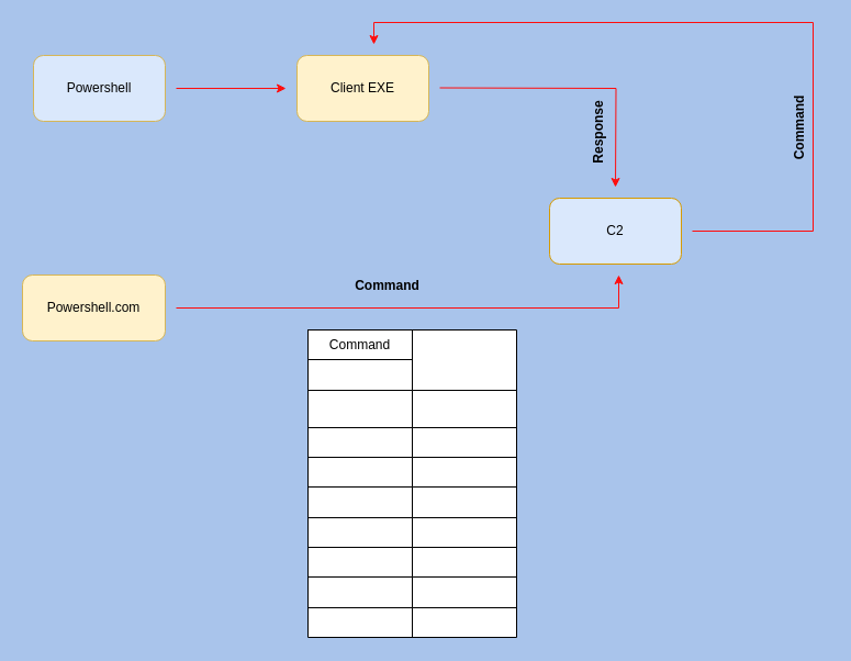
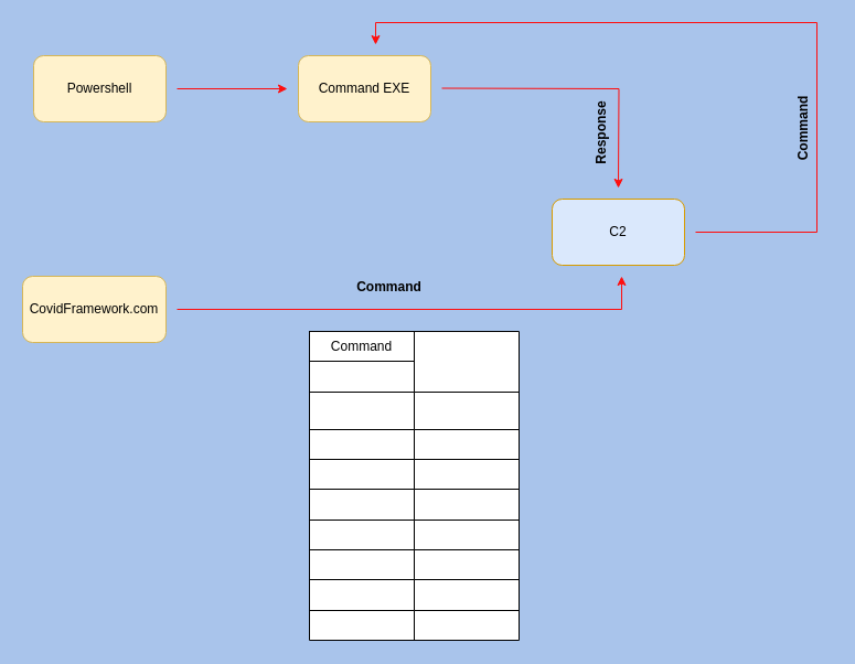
  <mxCell id="0" />
  <mxCell id="1" parent="0" />
- <mxCell id="2" value="Client EXE" style="rounded=1;whiteSpace=wrap;html=1;fillColor=#fff2cc;strokeColor=#d6b656;" vertex="1" parent="1"><mxGeometry x="270" y="50" width="120" height="60" as="geometry" /></mxCell>
+ <mxCell id="2" value="Command EXE" style="rounded=1;whiteSpace=wrap;html=1;fillColor=#fff2cc;strokeColor=#d6b656;" vertex="1" parent="1"><mxGeometry x="270" y="50" width="120" height="60" as="geometry" /></mxCell>
  <mxCell id="3" value="" style="edgeStyle=orthogonalEdgeStyle;rounded=0;orthogonalLoop=1;jettySize=auto;html=1;strokeColor=#FF0D0D;" edge="1" parent="1"><mxGeometry relative="1" as="geometry"><mxPoint x="160" y="80" as="sourcePoint" /><mxPoint x="260" y="80" as="targetPoint" /></mxGeometry></mxCell>
- <mxCell id="4" value="Powershell" style="rounded=1;whiteSpace=wrap;html=1;fillColor=#dae8fc;strokeColor=#d6b656;" vertex="1" parent="1"><mxGeometry x="30" y="50" width="120" height="60" as="geometry" /></mxCell>
- <mxCell id="5" value="Powershell.com" style="rounded=1;whiteSpace=wrap;html=1;fillColor=#fff2cc;strokeColor=#d6b656;" vertex="1" parent="1"><mxGeometry x="20" y="250" width="130" height="60" as="geometry" /></mxCell>
+ <mxCell id="4" value="Powershell" style="rounded=1;whiteSpace=wrap;html=1;fillColor=#fff2cc;strokeColor=#d6b656;" vertex="1" parent="1"><mxGeometry x="30" y="50" width="120" height="60" as="geometry" /></mxCell>
+ <mxCell id="5" value="CovidFramework.com" style="rounded=1;whiteSpace=wrap;html=1;fillColor=#fff2cc;strokeColor=#d6b656;" vertex="1" parent="1"><mxGeometry x="20" y="250" width="130" height="60" as="geometry" /></mxCell>
  <mxCell id="6" value="C2" style="rounded=1;whiteSpace=wrap;html=1;fillColor=#dae8fc;strokeColor=#d79b00;" vertex="1" parent="1"><mxGeometry x="500" y="180" width="120" height="60" as="geometry" /></mxCell>
  <mxCell id="7" value="" style="edgeStyle=orthogonalEdgeStyle;rounded=0;orthogonalLoop=1;jettySize=auto;html=1;strokeColor=#FF0D0D;" edge="1" parent="1"><mxGeometry relative="1" as="geometry"><mxPoint x="160" y="280" as="sourcePoint" /><mxPoint x="563" y="250" as="targetPoint" /><Array as="points"><mxPoint x="563" y="280" /></Array></mxGeometry></mxCell>
  <mxCell id="8" value="" style="edgeStyle=orthogonalEdgeStyle;rounded=0;orthogonalLoop=1;jettySize=auto;html=1;fillColor=#FF1F17;strokeColor=#FF0D0D;" edge="1" parent="1"><mxGeometry relative="1" as="geometry"><mxPoint x="400" y="79.5" as="sourcePoint" /><mxPoint x="560" y="170" as="targetPoint" /></mxGeometry></mxCell>
  <mxCell id="9" value="" style="edgeStyle=orthogonalEdgeStyle;rounded=0;orthogonalLoop=1;jettySize=auto;html=1;strokeColor=#FF0D0D;" edge="1" parent="1"><mxGeometry relative="1" as="geometry"><mxPoint x="630" y="210" as="sourcePoint" /><mxPoint x="340" y="40" as="targetPoint" /><Array as="points"><mxPoint x="630" y="210" /><mxPoint x="740" y="210" /><mxPoint x="740" y="20" /><mxPoint x="340" y="20" /></Array></mxGeometry></mxCell>
  <mxCell id="10" value="Command" style="text;html=1;strokeColor=none;fillColor=none;align=center;verticalAlign=middle;whiteSpace=wrap;rounded=0;rotation=0;strokeWidth=4;shadow=0;fontStyle=1" vertex="1" parent="1"><mxGeometry x="305" y="250" width="95" height="20" as="geometry" /></mxCell>
  <mxCell id="11" value="Response" style="text;html=1;strokeColor=none;fillColor=none;align=center;verticalAlign=middle;whiteSpace=wrap;rounded=0;rotation=-90;strokeWidth=4;shadow=0;fontStyle=1" vertex="1" parent="1"><mxGeometry x="520" y="110" width="50" height="20" as="geometry" /></mxCell>
  <mxCell id="12" value="Command" style="text;html=1;strokeColor=none;fillColor=none;align=center;verticalAlign=middle;whiteSpace=wrap;rounded=0;rotation=-90;strokeWidth=4;shadow=0;fontStyle=1" vertex="1" parent="1"><mxGeometry x="703" y="106" width="50" height="20" as="geometry" /></mxCell>
  <mxCell id="13" value="" style="shape=table;html=1;whiteSpace=wrap;startSize=0;container=1;collapsible=0;childLayout=tableLayout;" vertex="1" parent="1"><mxGeometry x="280" y="300" width="190" height="280" as="geometry" /></mxCell>
  <mxCell id="14" value="" style="shape=partialRectangle;html=1;whiteSpace=wrap;collapsible=0;dropTarget=0;pointerEvents=0;fillColor=none;top=0;left=0;bottom=0;right=0;points=[[0,0.5],[1,0.5]];portConstraint=eastwest;" vertex="1" parent="13"><mxGeometry width="190" height="27" as="geometry" /></mxCell>
  <mxCell id="15" value="&lt;div&gt;Command&lt;br&gt;&lt;/div&gt;" style="shape=partialRectangle;html=1;whiteSpace=wrap;connectable=0;overflow=hidden;fillColor=none;top=0;left=0;bottom=0;right=0;" vertex="1" parent="14"><mxGeometry width="95" height="27" as="geometry" /></mxCell>
  <mxCell id="16" value="" style="shape=partialRectangle;html=1;whiteSpace=wrap;collapsible=0;dropTarget=0;pointerEvents=0;fillColor=none;top=0;left=0;bottom=0;right=0;points=[[0,0.5],[1,0.5]];portConstraint=eastwest;" vertex="1" parent="13"><mxGeometry y="27" width="190" height="28" as="geometry" /></mxCell>
  <mxCell id="17" value="" style="shape=partialRectangle;html=1;whiteSpace=wrap;connectable=0;overflow=hidden;fillColor=none;top=0;left=0;bottom=0;right=0;" vertex="1" parent="16"><mxGeometry width="95" height="28" as="geometry" /></mxCell>
  <mxCell id="18" value="" style="shape=partialRectangle;html=1;whiteSpace=wrap;connectable=0;overflow=hidden;fillColor=none;top=0;left=0;bottom=0;right=0;" vertex="1" parent="16"><mxGeometry x="95" width="95" height="28" as="geometry" /></mxCell>
  <mxCell id="19" value="" style="shape=partialRectangle;html=1;whiteSpace=wrap;collapsible=0;dropTarget=0;pointerEvents=0;fillColor=none;top=0;left=0;bottom=0;right=0;points=[[0,0.5],[1,0.5]];portConstraint=eastwest;" vertex="1" parent="13"><mxGeometry y="55" width="190" height="34" as="geometry" /></mxCell>
  <mxCell id="20" value="" style="shape=partialRectangle;html=1;whiteSpace=wrap;connectable=0;overflow=hidden;fillColor=none;top=0;left=0;bottom=0;right=0;" vertex="1" parent="19"><mxGeometry width="95" height="34" as="geometry" /></mxCell>
  <mxCell id="21" value="" style="shape=partialRectangle;html=1;whiteSpace=wrap;connectable=0;overflow=hidden;fillColor=none;top=0;left=0;bottom=0;right=0;" vertex="1" parent="19"><mxGeometry x="95" width="95" height="34" as="geometry" /></mxCell>
  <mxCell id="22" value="" style="shape=partialRectangle;html=1;whiteSpace=wrap;collapsible=0;dropTarget=0;pointerEvents=0;fillColor=none;top=0;left=0;bottom=0;right=0;points=[[0,0.5],[1,0.5]];portConstraint=eastwest;" vertex="1" parent="13"><mxGeometry y="89" width="190" height="27" as="geometry" /></mxCell>
  <mxCell id="23" value="" style="shape=partialRectangle;html=1;whiteSpace=wrap;connectable=0;overflow=hidden;fillColor=none;top=0;left=0;bottom=0;right=0;" vertex="1" parent="22"><mxGeometry width="95" height="27" as="geometry" /></mxCell>
  <mxCell id="24" value="" style="shape=partialRectangle;html=1;whiteSpace=wrap;connectable=0;overflow=hidden;fillColor=none;top=0;left=0;bottom=0;right=0;" vertex="1" parent="22"><mxGeometry x="95" width="95" height="27" as="geometry" /></mxCell>
  <mxCell id="25" value="" style="shape=partialRectangle;html=1;whiteSpace=wrap;collapsible=0;dropTarget=0;pointerEvents=0;fillColor=none;top=0;left=0;bottom=0;right=0;points=[[0,0.5],[1,0.5]];portConstraint=eastwest;" vertex="1" parent="13"><mxGeometry y="116" width="190" height="27" as="geometry" /></mxCell>
  <mxCell id="26" value="" style="shape=partialRectangle;html=1;whiteSpace=wrap;connectable=0;overflow=hidden;fillColor=none;top=0;left=0;bottom=0;right=0;" vertex="1" parent="25"><mxGeometry width="95" height="27" as="geometry" /></mxCell>
  <mxCell id="27" value="" style="shape=partialRectangle;html=1;whiteSpace=wrap;connectable=0;overflow=hidden;fillColor=none;top=0;left=0;bottom=0;right=0;" vertex="1" parent="25"><mxGeometry x="95" width="95" height="27" as="geometry" /></mxCell>
  <mxCell id="28" value="" style="shape=partialRectangle;html=1;whiteSpace=wrap;collapsible=0;dropTarget=0;pointerEvents=0;fillColor=none;top=0;left=0;bottom=0;right=0;points=[[0,0.5],[1,0.5]];portConstraint=eastwest;" vertex="1" parent="13"><mxGeometry y="143" width="190" height="28" as="geometry" /></mxCell>
  <mxCell id="29" value="" style="shape=partialRectangle;html=1;whiteSpace=wrap;connectable=0;overflow=hidden;fillColor=none;top=0;left=0;bottom=0;right=0;" vertex="1" parent="28"><mxGeometry width="95" height="28" as="geometry" /></mxCell>
  <mxCell id="30" value="" style="shape=partialRectangle;html=1;whiteSpace=wrap;connectable=0;overflow=hidden;fillColor=none;top=0;left=0;bottom=0;right=0;" vertex="1" parent="28"><mxGeometry x="95" width="95" height="28" as="geometry" /></mxCell>
  <mxCell id="31" value="" style="shape=partialRectangle;html=1;whiteSpace=wrap;collapsible=0;dropTarget=0;pointerEvents=0;fillColor=none;top=0;left=0;bottom=0;right=0;points=[[0,0.5],[1,0.5]];portConstraint=eastwest;" vertex="1" parent="13"><mxGeometry y="171" width="190" height="27" as="geometry" /></mxCell>
  <mxCell id="32" value="" style="shape=partialRectangle;html=1;whiteSpace=wrap;connectable=0;overflow=hidden;fillColor=none;top=0;left=0;bottom=0;right=0;" vertex="1" parent="31"><mxGeometry width="95" height="27" as="geometry" /></mxCell>
  <mxCell id="33" value="" style="shape=partialRectangle;html=1;whiteSpace=wrap;connectable=0;overflow=hidden;fillColor=none;top=0;left=0;bottom=0;right=0;" vertex="1" parent="31"><mxGeometry x="95" width="95" height="27" as="geometry" /></mxCell>
  <mxCell id="34" value="" style="shape=partialRectangle;html=1;whiteSpace=wrap;collapsible=0;dropTarget=0;pointerEvents=0;fillColor=none;top=0;left=0;bottom=0;right=0;points=[[0,0.5],[1,0.5]];portConstraint=eastwest;" vertex="1" parent="13"><mxGeometry y="198" width="190" height="27" as="geometry" /></mxCell>
  <mxCell id="35" value="" style="shape=partialRectangle;html=1;whiteSpace=wrap;connectable=0;overflow=hidden;fillColor=none;top=0;left=0;bottom=0;right=0;" vertex="1" parent="34"><mxGeometry width="95" height="27" as="geometry" /></mxCell>
  <mxCell id="36" value="" style="shape=partialRectangle;html=1;whiteSpace=wrap;connectable=0;overflow=hidden;fillColor=none;top=0;left=0;bottom=0;right=0;" vertex="1" parent="34"><mxGeometry x="95" width="95" height="27" as="geometry" /></mxCell>
  <mxCell id="37" value="" style="shape=partialRectangle;html=1;whiteSpace=wrap;collapsible=0;dropTarget=0;pointerEvents=0;fillColor=none;top=0;left=0;bottom=0;right=0;points=[[0,0.5],[1,0.5]];portConstraint=eastwest;" vertex="1" parent="13"><mxGeometry y="225" width="190" height="28" as="geometry" /></mxCell>
  <mxCell id="38" value="" style="shape=partialRectangle;html=1;whiteSpace=wrap;connectable=0;overflow=hidden;fillColor=none;top=0;left=0;bottom=0;right=0;" vertex="1" parent="37"><mxGeometry width="95" height="28" as="geometry" /></mxCell>
  <mxCell id="39" value="" style="shape=partialRectangle;html=1;whiteSpace=wrap;connectable=0;overflow=hidden;fillColor=none;top=0;left=0;bottom=0;right=0;" vertex="1" parent="37"><mxGeometry x="95" width="95" height="28" as="geometry" /></mxCell>
  <mxCell id="40" value="" style="shape=partialRectangle;html=1;whiteSpace=wrap;collapsible=0;dropTarget=0;pointerEvents=0;fillColor=none;top=0;left=0;bottom=0;right=0;points=[[0,0.5],[1,0.5]];portConstraint=eastwest;" vertex="1" parent="13"><mxGeometry y="253" width="190" height="27" as="geometry" /></mxCell>
  <mxCell id="41" value="" style="shape=partialRectangle;html=1;whiteSpace=wrap;connectable=0;overflow=hidden;fillColor=none;top=0;left=0;bottom=0;right=0;" vertex="1" parent="40"><mxGeometry width="95" height="27" as="geometry" /></mxCell>
  <mxCell id="42" value="" style="shape=partialRectangle;html=1;whiteSpace=wrap;connectable=0;overflow=hidden;fillColor=none;top=0;left=0;bottom=0;right=0;" vertex="1" parent="40"><mxGeometry x="95" width="95" height="27" as="geometry" /></mxCell>
